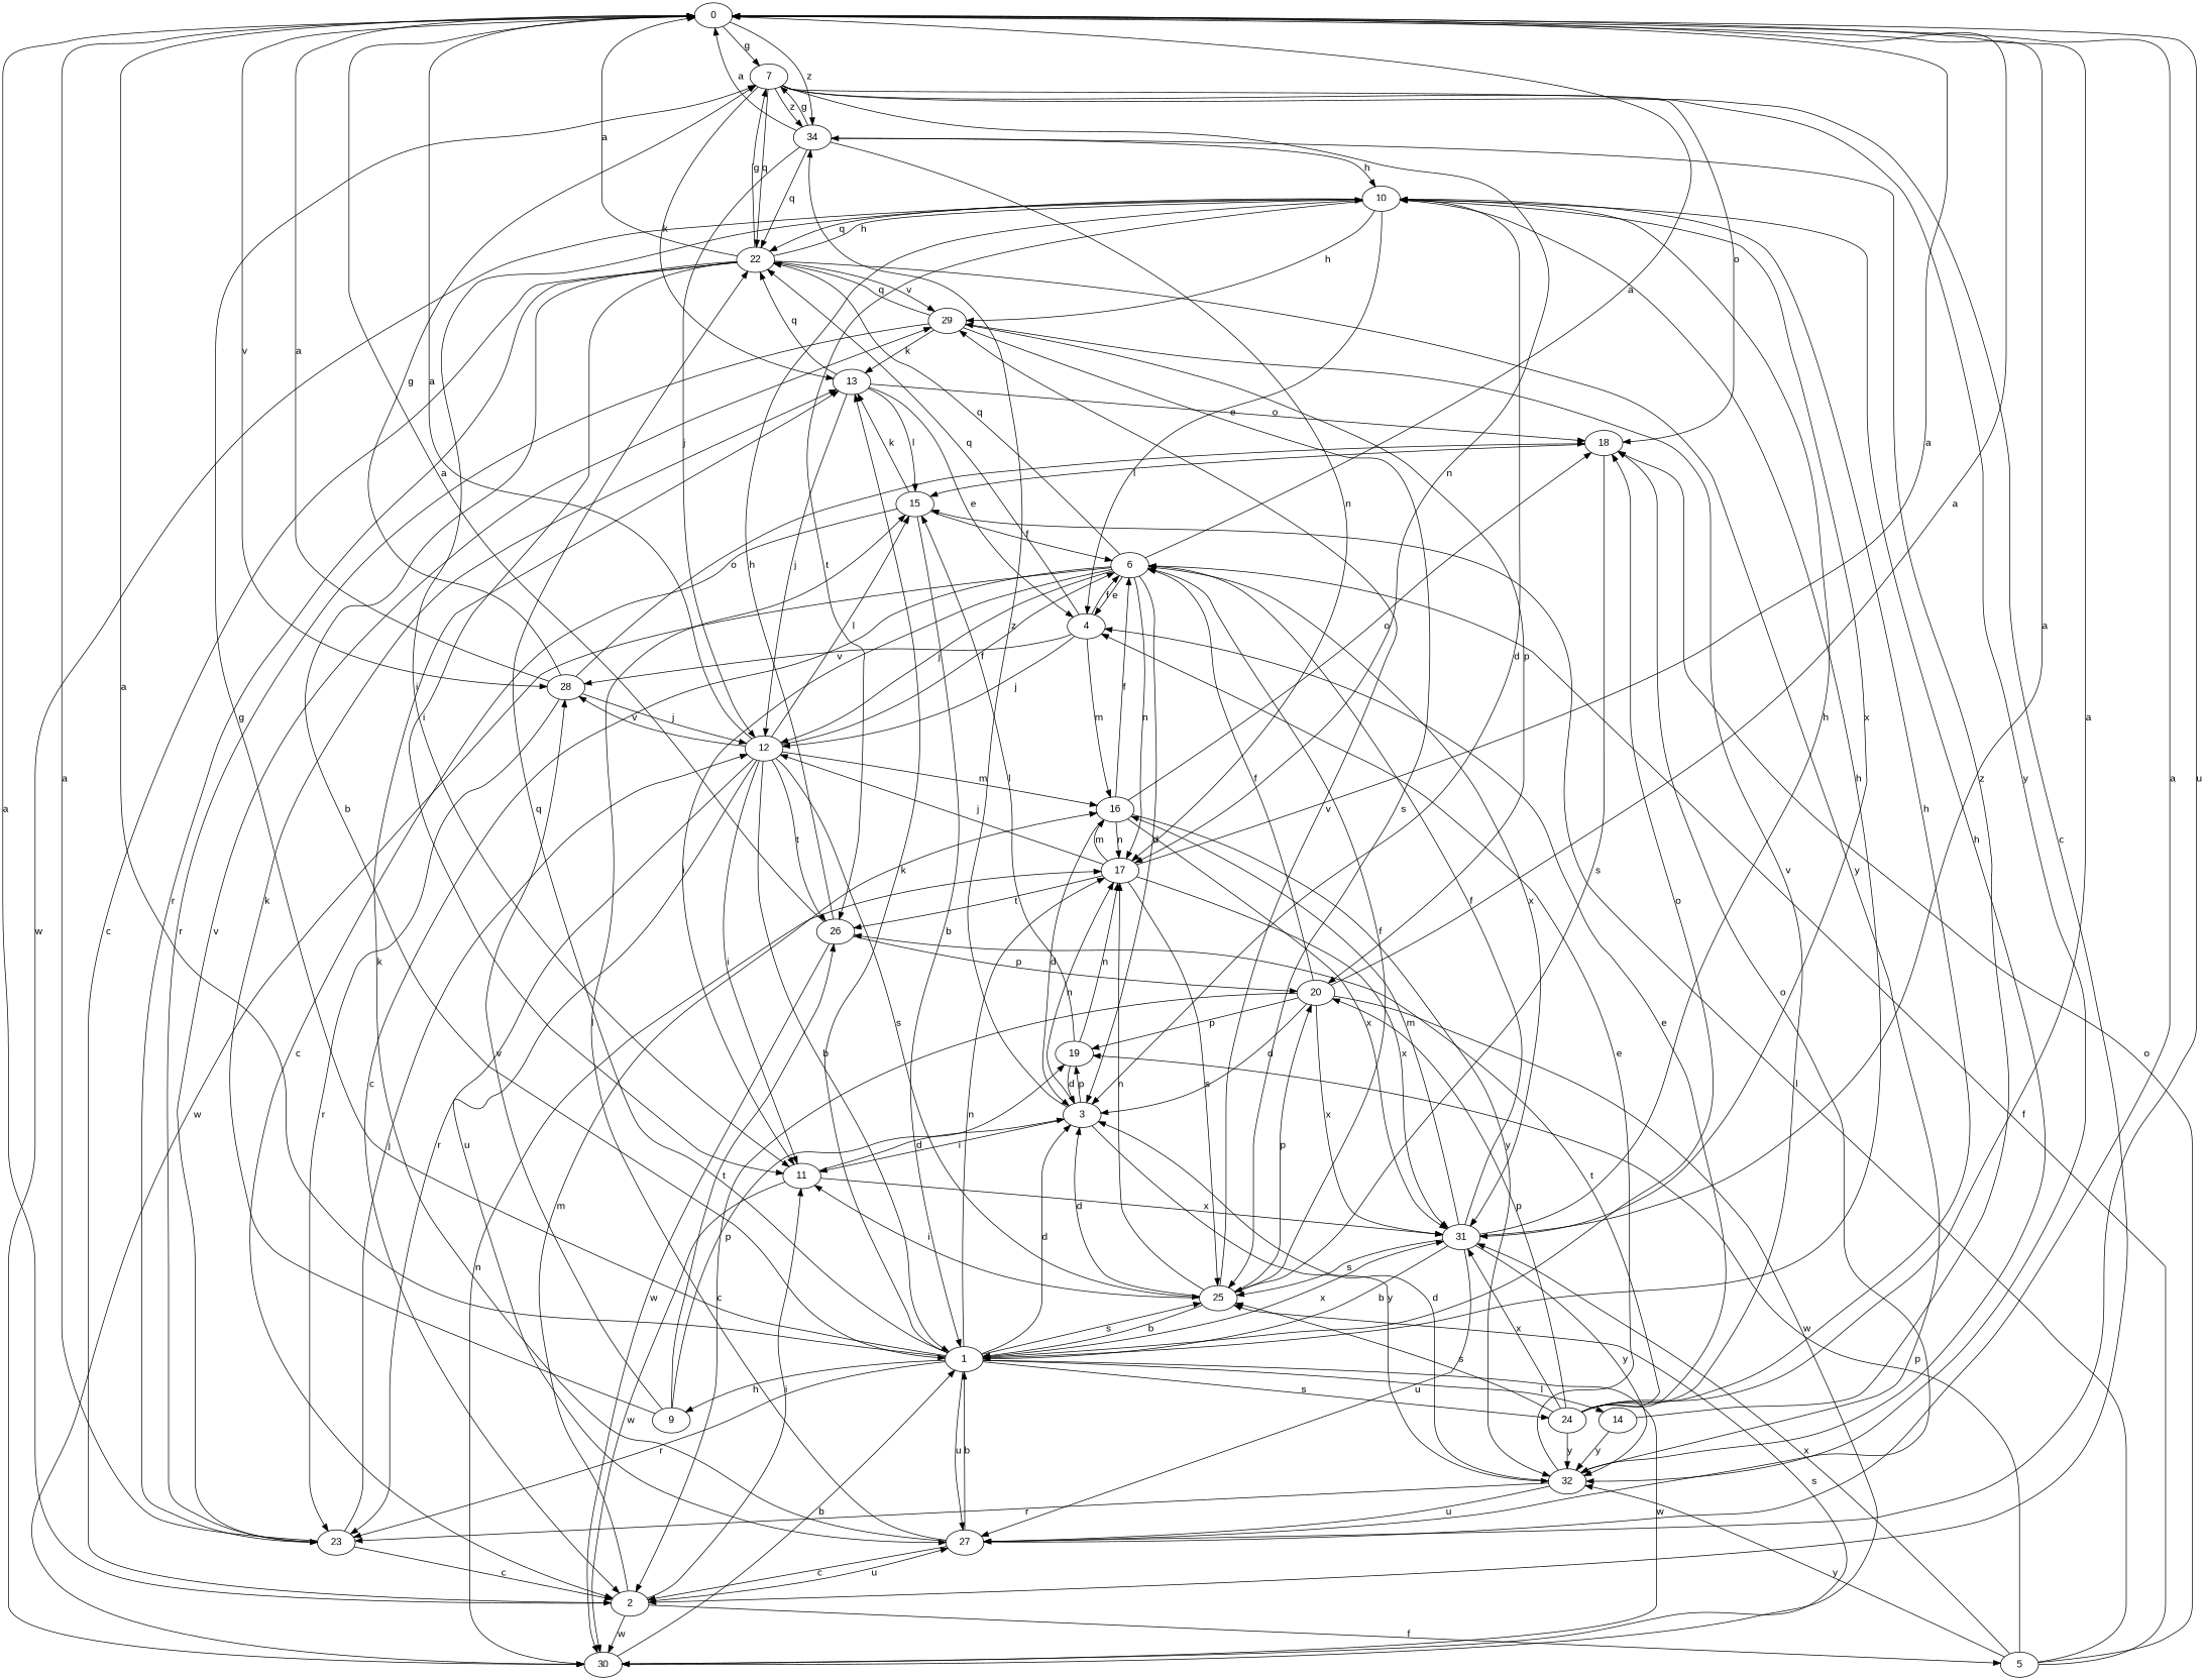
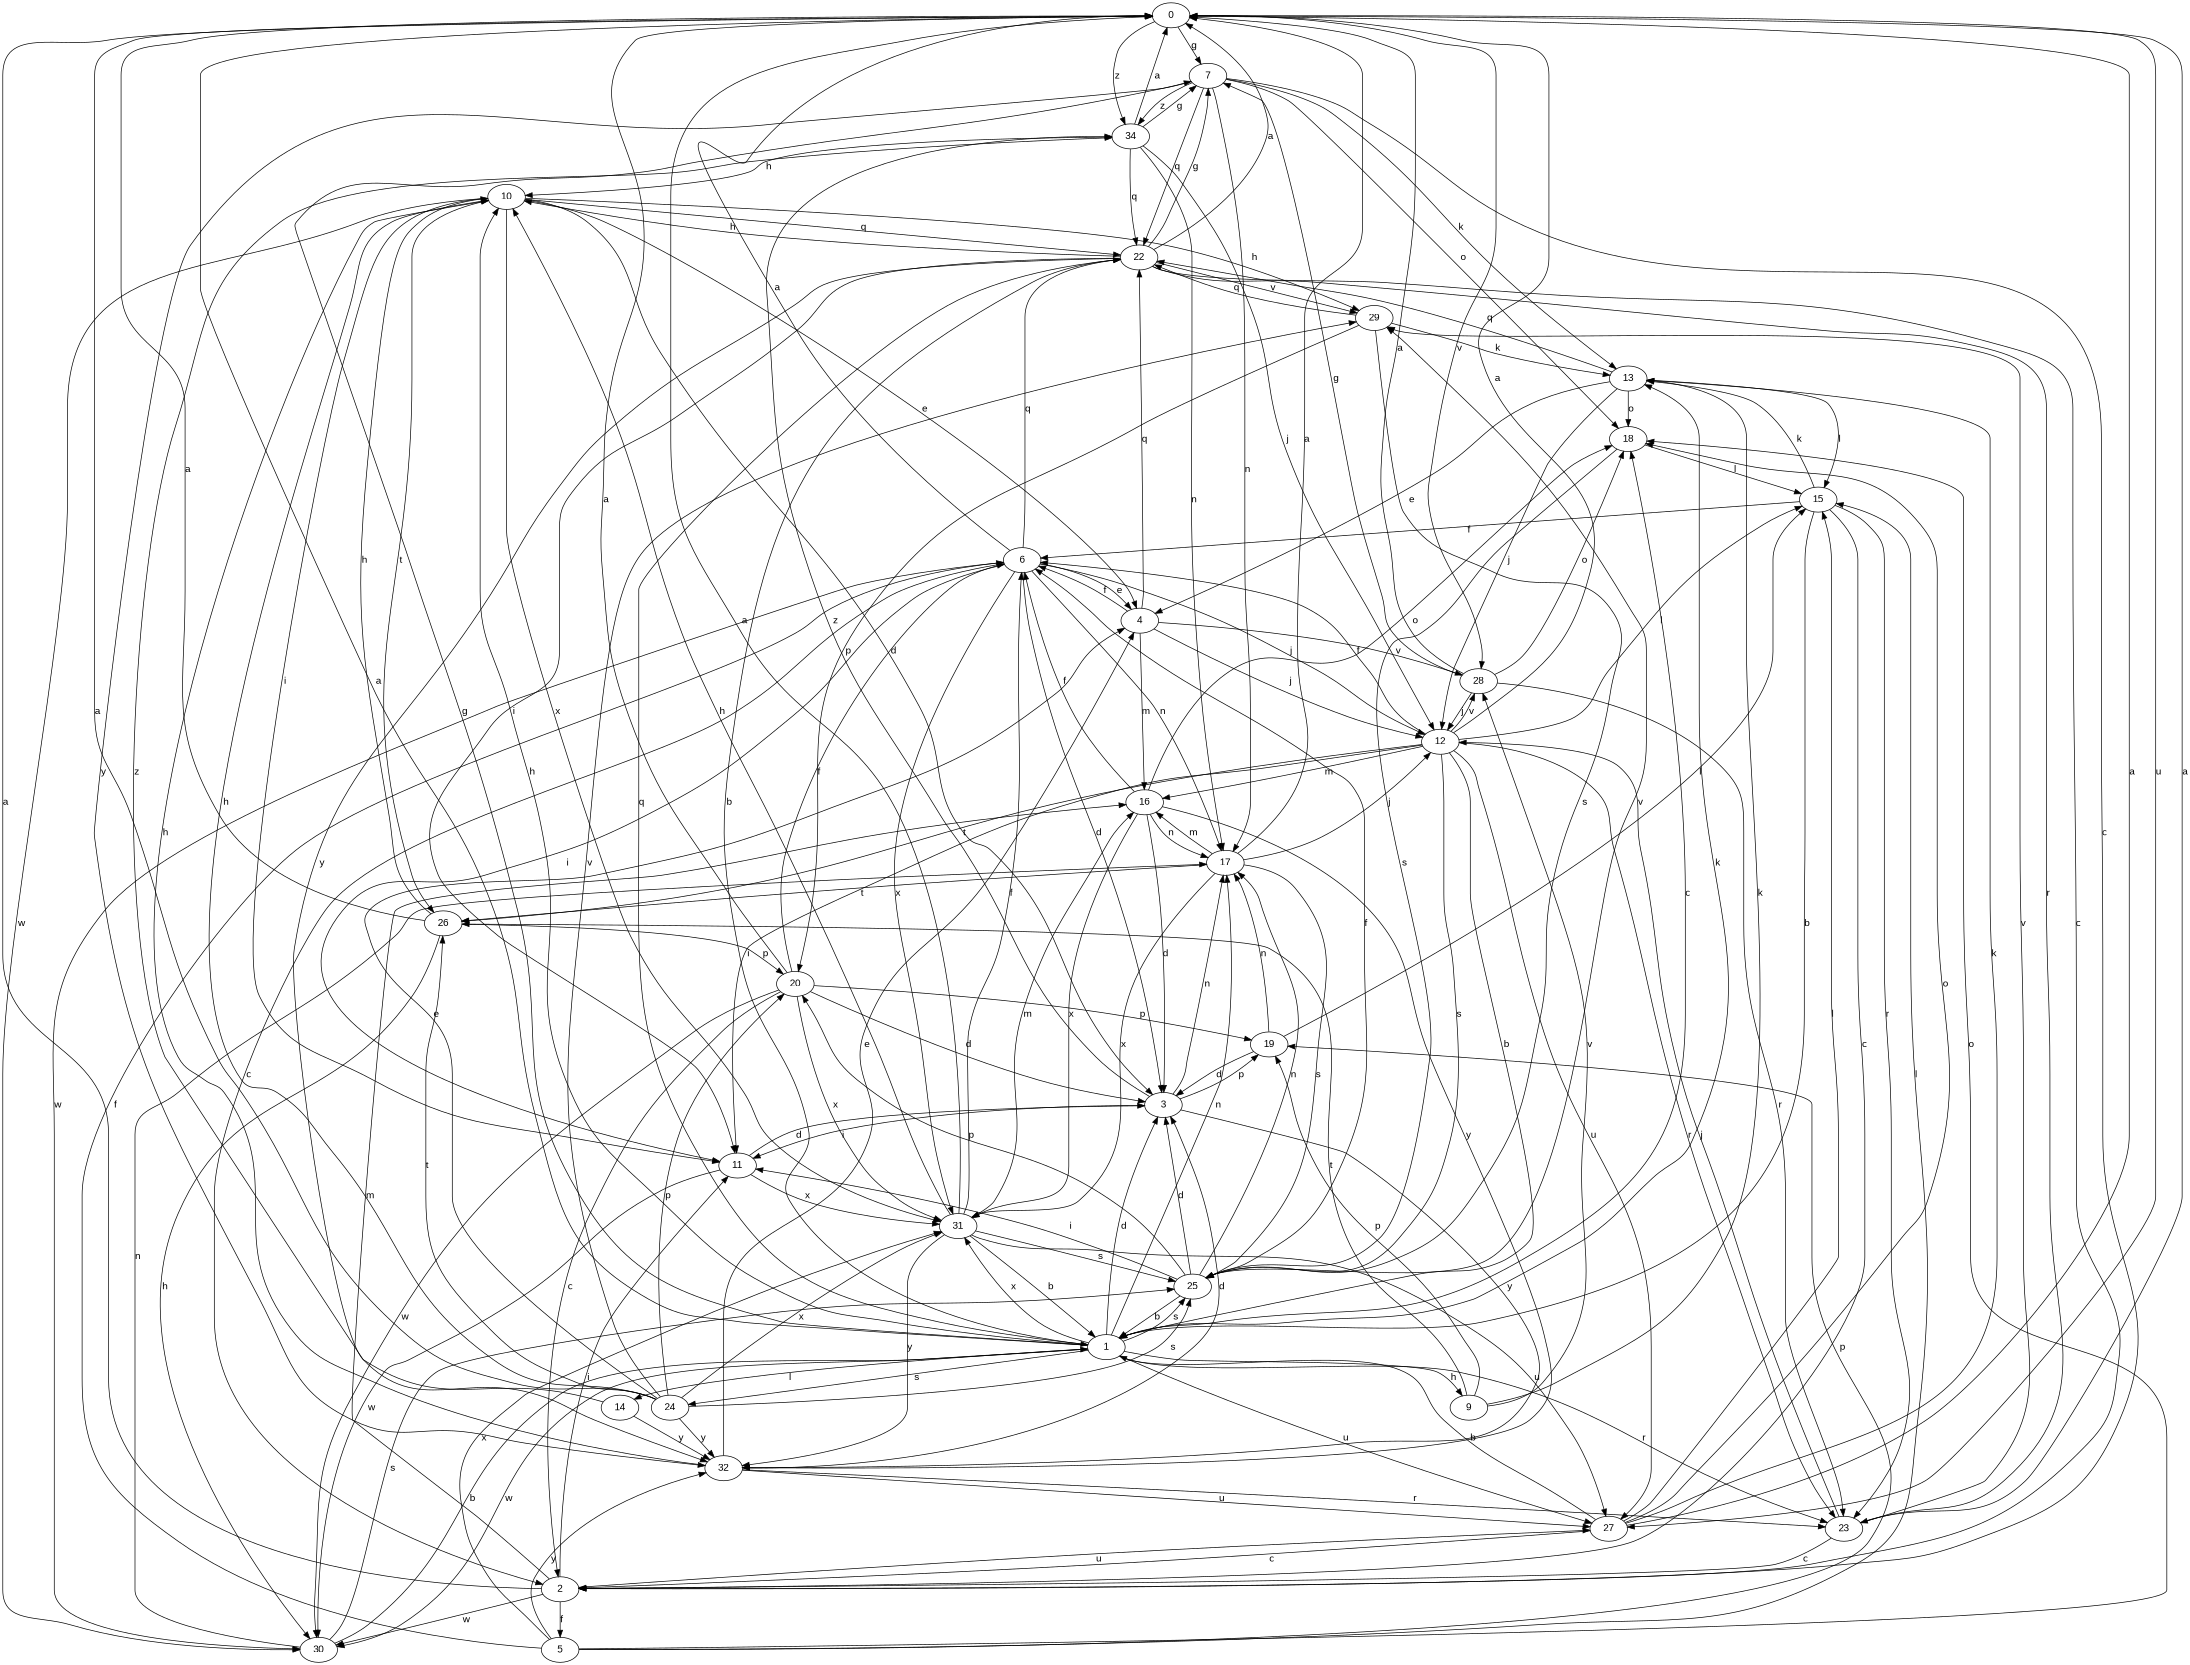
  strict digraph {
    fontname="Liberation Sans"
    node [fontname="Liberation Sans"]
    edge [fontname="Liberation Sans"]
    0
    7
    27
    28
    34
    13
    17
    18
    22
    2
    32
    1
    15
    23
    12
    10
    3
    9
    14
    24
    25
    30
    31
    11
    19
    26
    4
    29
    16
    20
    6
    5
    0 -> 7 [label=g]
    0 -> 27 [label=u]
    0 -> 28 [label=v]
    0 -> 34 [label=z]
    7 -> 34 [label=z]
    7 -> 13 [label=k]
    7 -> 17 [label=n]
    7 -> 18 [label=o]
    7 -> 22 [label=q]
    7 -> 2 [label=c]
    7 -> 32 [label=y]
    27 -> 0 [label=a]
    27 -> 13 [label=k]
    27 -> 18 [label=o]
    27 -> 2 [label=c]
    27 -> 1 [label=b]
    27 -> 15 [label=l]
    28 -> 0 [label=a]
    28 -> 7 [label=g]
    28 -> 18 [label=o]
    28 -> 23 [label=r]
    28 -> 12 [label=j]
    34 -> 0 [label=a]
    34 -> 7 [label=g]
    34 -> 17 [label=n]
    34 -> 22 [label=q]
    34 -> 12 [label=j]
    34 -> 10 [label=h]
    13 -> 18 [label=o]
    13 -> 22 [label=q]
    13 -> 15 [label=l]
    13 -> 12 [label=j]
    13 -> 4 [label=e]
    17 -> 0 [label=a]
    17 -> 12 [label=j]
    17 -> 25 [label=s]
    17 -> 31 [label=x]
    17 -> 26 [label=t]
    17 -> 16 [label=m]
    18 -> 15 [label=l]
    18 -> 25 [label=s]
    22 -> 0 [label=a]
    22 -> 7 [label=g]
    22 -> 2 [label=c]
    22 -> 32 [label=y]
    22 -> 1 [label=b]
    22 -> 23 [label=r]
    22 -> 10 [label=h]
    22 -> 11 [label=i]
    22 -> 29 [label=v]
    2 -> 0 [label=a]
    2 -> 27 [label=u]
    2 -> 30 [label=w]
    2 -> 11 [label=i]
    2 -> 16 [label=m]
    2 -> 5 [label=f]
    32 -> 27 [label=u]
    32 -> 23 [label=r]
    32 -> 10 [label=h]
    32 -> 3 [label=d]
    32 -> 4 [label=e]
    1 -> 0 [label=a]
    1 -> 7 [label=g]
    1 -> 27 [label=u]
    1 -> 13 [label=k]
    1 -> 17 [label=n]
-   1 -> 18 [label=o]
+   1 -> 18 [label=c]
    1 -> 22 [label=q]
    1 -> 23 [label=r]
    1 -> 10 [label=h]
    1 -> 3 [label=d]
    1 -> 9 [label=h]
    1 -> 14 [label=l]
    1 -> 24 [label=s]
    1 -> 25 [label=s]
    1 -> 30 [label=w]
    1 -> 31 [label=x]
    15 -> 13 [label=k]
    15 -> 2 [label=c]
    15 -> 1 [label=b]
    15 -> 6 [label=f]
    23 -> 0 [label=a]
    23 -> 2 [label=c]
    23 -> 12 [label=j]
    23 -> 29 [label=v]
    12 -> 0 [label=a]
    12 -> 27 [label=u]
    12 -> 28 [label=v]
    12 -> 1 [label=b]
    12 -> 15 [label=l]
    12 -> 23 [label=r]
    12 -> 25 [label=s]
    12 -> 11 [label=i]
    12 -> 26 [label=t]
    12 -> 16 [label=m]
    12 -> 6 [label=f]
    10 -> 22 [label=q]
    10 -> 3 [label=d]
    10 -> 30 [label=w]
    10 -> 31 [label=x]
    10 -> 11 [label=i]
    10 -> 26 [label=t]
    10 -> 4 [label=e]
    10 -> 29 [label=h]
    3 -> 34 [label=z]
    3 -> 17 [label=n]
    3 -> 32 [label=y]
    3 -> 11 [label=i]
    3 -> 19 [label=p]
    9 -> 28 [label=v]
    9 -> 13 [label=k]
    9 -> 19 [label=p]
    9 -> 26 [label=t]
    14 -> 34 [label=z]
    14 -> 32 [label=y]
    24 -> 0 [label=a]
    24 -> 32 [label=y]
    24 -> 10 [label=h]
    24 -> 25 [label=s]
    24 -> 31 [label=x]
    24 -> 26 [label=t]
    24 -> 4 [label=e]
    24 -> 29 [label=v]
    24 -> 20 [label=p]
    25 -> 17 [label=n]
    25 -> 1 [label=b]
    25 -> 3 [label=d]
    25 -> 11 [label=i]
    25 -> 29 [label=v]
    25 -> 20 [label=p]
    25 -> 6 [label=f]
    30 -> 17 [label=n]
    30 -> 1 [label=b]
    30 -> 25 [label=s]
    31 -> 0 [label=a]
    31 -> 27 [label=u]
    31 -> 32 [label=y]
    31 -> 1 [label=b]
    31 -> 10 [label=h]
    31 -> 25 [label=s]
    31 -> 16 [label=m]
    31 -> 6 [label=f]
    11 -> 3 [label=d]
    11 -> 30 [label=w]
    11 -> 31 [label=x]
    19 -> 17 [label=n]
    19 -> 15 [label=l]
    19 -> 3 [label=d]
    26 -> 0 [label=a]
    26 -> 10 [label=h]
-   26 -> 30 [label=w]
+   26 -> 30 [label=h]
    26 -> 20 [label=p]
    4 -> 28 [label=v]
    4 -> 22 [label=q]
    4 -> 12 [label=j]
    4 -> 16 [label=m]
    4 -> 6 [label=f]
    29 -> 13 [label=k]
    29 -> 22 [label=q]
-   29 -> 23 [label=r]
+   15 -> 23 [label=r]
    29 -> 25 [label=s]
    29 -> 20 [label=p]
    16 -> 17 [label=n]
    16 -> 18 [label=o]
    16 -> 32 [label=y]
    16 -> 3 [label=d]
    16 -> 31 [label=x]
    16 -> 6 [label=f]
    20 -> 0 [label=a]
    20 -> 2 [label=c]
    20 -> 3 [label=d]
    20 -> 30 [label=w]
    20 -> 31 [label=x]
    20 -> 19 [label=p]
    20 -> 6 [label=f]
    6 -> 0 [label=a]
    6 -> 17 [label=n]
    6 -> 22 [label=q]
    6 -> 2 [label=c]
    6 -> 12 [label=j]
    6 -> 3 [label=d]
    6 -> 30 [label=w]
    6 -> 31 [label=x]
    6 -> 11 [label=i]
    6 -> 4 [label=e]
    5 -> 18 [label=o]
    5 -> 32 [label=y]
    5 -> 15 [label=l]
    5 -> 31 [label=x]
    5 -> 19 [label=p]
    5 -> 6 [label=f]
  }
